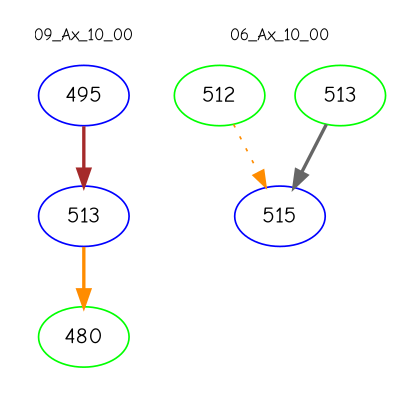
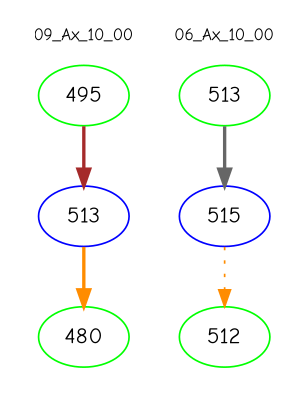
  digraph {
    fontname="Comic Neue"
    node [color=green fontname="Comic Neue"]
    edge [color=darkorange fontname="Comic Neue" style=bold]
-   n1 [color=blue label=495]
+   n1 [label=495]
    n2 [color=blue label=513]
    n3 [label=480]
    n4 [label=513]
    n5 [color=blue label=515]
    n6 [label=512]
    subgraph cluster_1 {
      color=white
      fontsize=10
      label="09_Ax_10_00"
      n1
      n2
      n3
    }
    subgraph cluster_2 {
      color=white
      fontsize=10
      label="06_Ax_10_00"
      n4
      n5
      n6
    }
    n1 -> n2 [color=brown]
    n2 -> n3
    n4 -> n5 [color=gray40]
-   n6 -> n5 [style=dotted]
+   n5 -> n6 [style=dotted]
  }
